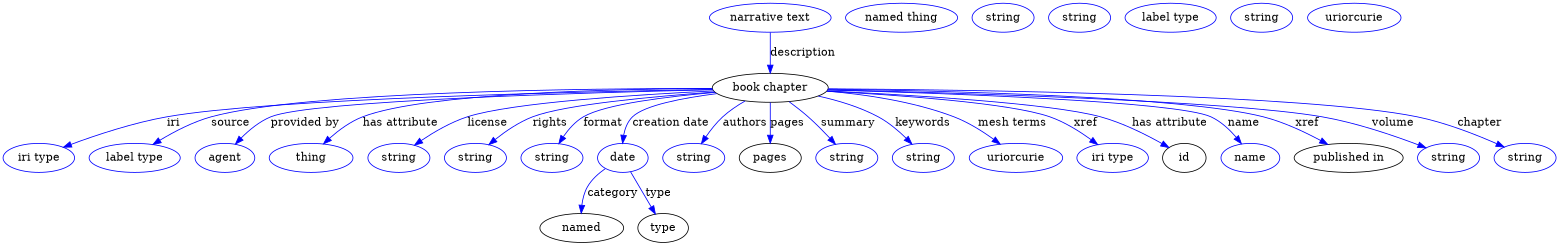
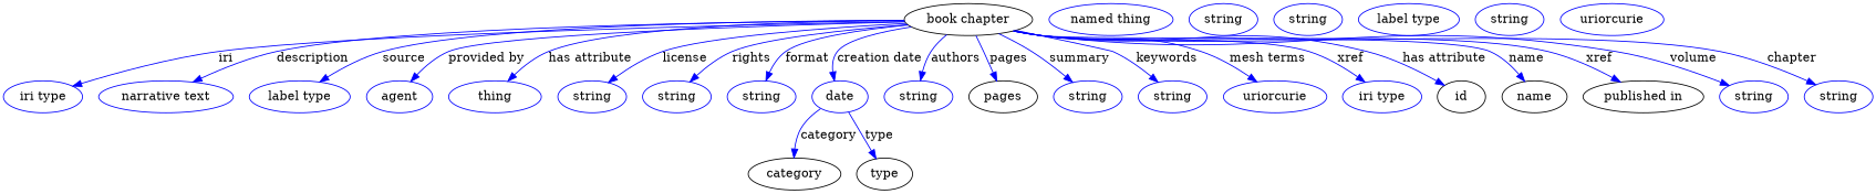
  digraph {
    node [color=blue]
    edge [color=blue style=solid]
    n1 [height=0.5 label="book chapter" width=2.004 color=""]
    n2 [height=0.5 label="iri type" width=1.2277]
    n3 [height=0.5 label="narrative text" width=2.0943]
    n4 [height=0.5 label="label type" width=1.5707]
    n5 [height=0.5 label=agent width=1.0291]
    n6 [height=0.5 label=thing width=1.4443]
    n7 [height=0.5 label=string width=1.0652]
    n8 [height=0.5 label=string width=1.0652]
    n9 [height=0.5 label=string width=1.0652]
    n10 [height=0.5 label=date width=0.86659]
    n11 [height=0.5 label=string width=1.0652]
    pages [height=0.5 width=1.0652 color=""]
    n13 [height=0.5 label=string width=1.0652]
    n14 [height=0.5 label=string width=1.0652]
    n15 [height=0.5 label=uriorcurie width=1.6068]
    n16 [height=0.5 label="iri type" width=1.2277]
    id [height=0.5 width=0.75 color=""]
-   name [height=0.5 width=1.011]
+   name [height=0.5 width=1.011 color=""]
    "published in" [height=0.5 width=1.8776 color=""]
    n20 [height=0.5 label=string width=1.0652]
    n21 [height=0.5 label=string width=1.0652]
-   category [height=0.5 width=1.4443 label=named color=""]
+   category [height=0.5 width=1.4443 color=""]
    type [height=0.5 width=0.86659 color=""]
    n24 [height=0.5 label="named thing" width=1.9318]
    n25 [height=0.5 label=string width=1.0652]
    n26 [height=0.5 label=string width=1.0652]
    n27 [height=0.5 label="label type" width=1.5707]
    n28 [height=0.5 label=string width=1.0652]
    n29 [height=0.5 label=uriorcurie width=1.6068]
    n1 -> n2 [label=iri]
-   n3 -> n1 [label=description]
+   n1 -> n3 [label=description]
    n1 -> n4 [label=source]
    n1 -> n5 [label="provided by"]
    n1 -> n6 [label="has attribute"]
    n1 -> n7 [label=license]
    n1 -> n8 [label=rights]
    n1 -> n9 [label=format]
    n1 -> n10 [label="creation date"]
    n1 -> n11 [label=authors]
    n1 -> pages [label=pages]
    n1 -> n13 [label=summary]
    n1 -> n14 [label=keywords]
    n1 -> n15 [label="mesh terms"]
    n1 -> n16 [label=xref]
    n1 -> id [label="has attribute"]
    n1 -> name [label=name]
    n1 -> "published in" [label=xref]
    n1 -> n20 [label=volume]
    n1 -> n21 [label=chapter]
    n10 -> category [label=category]
    n10 -> type [label=type]
  }
